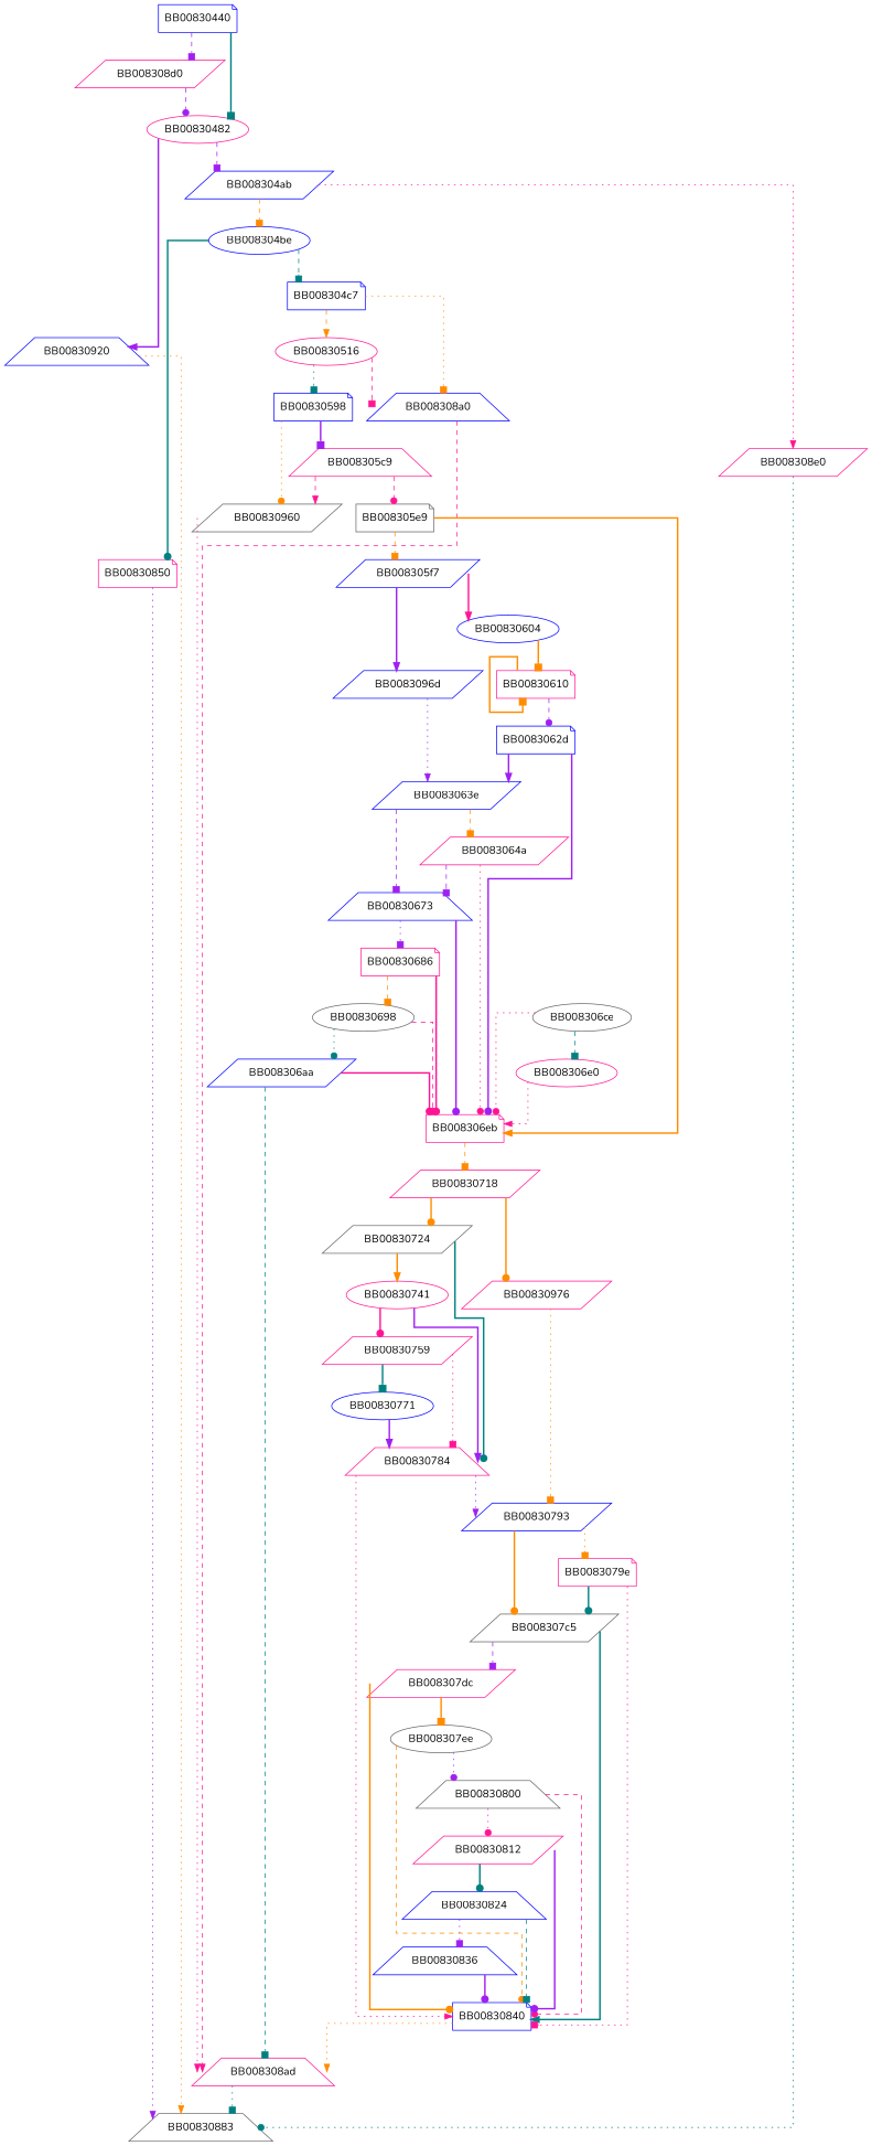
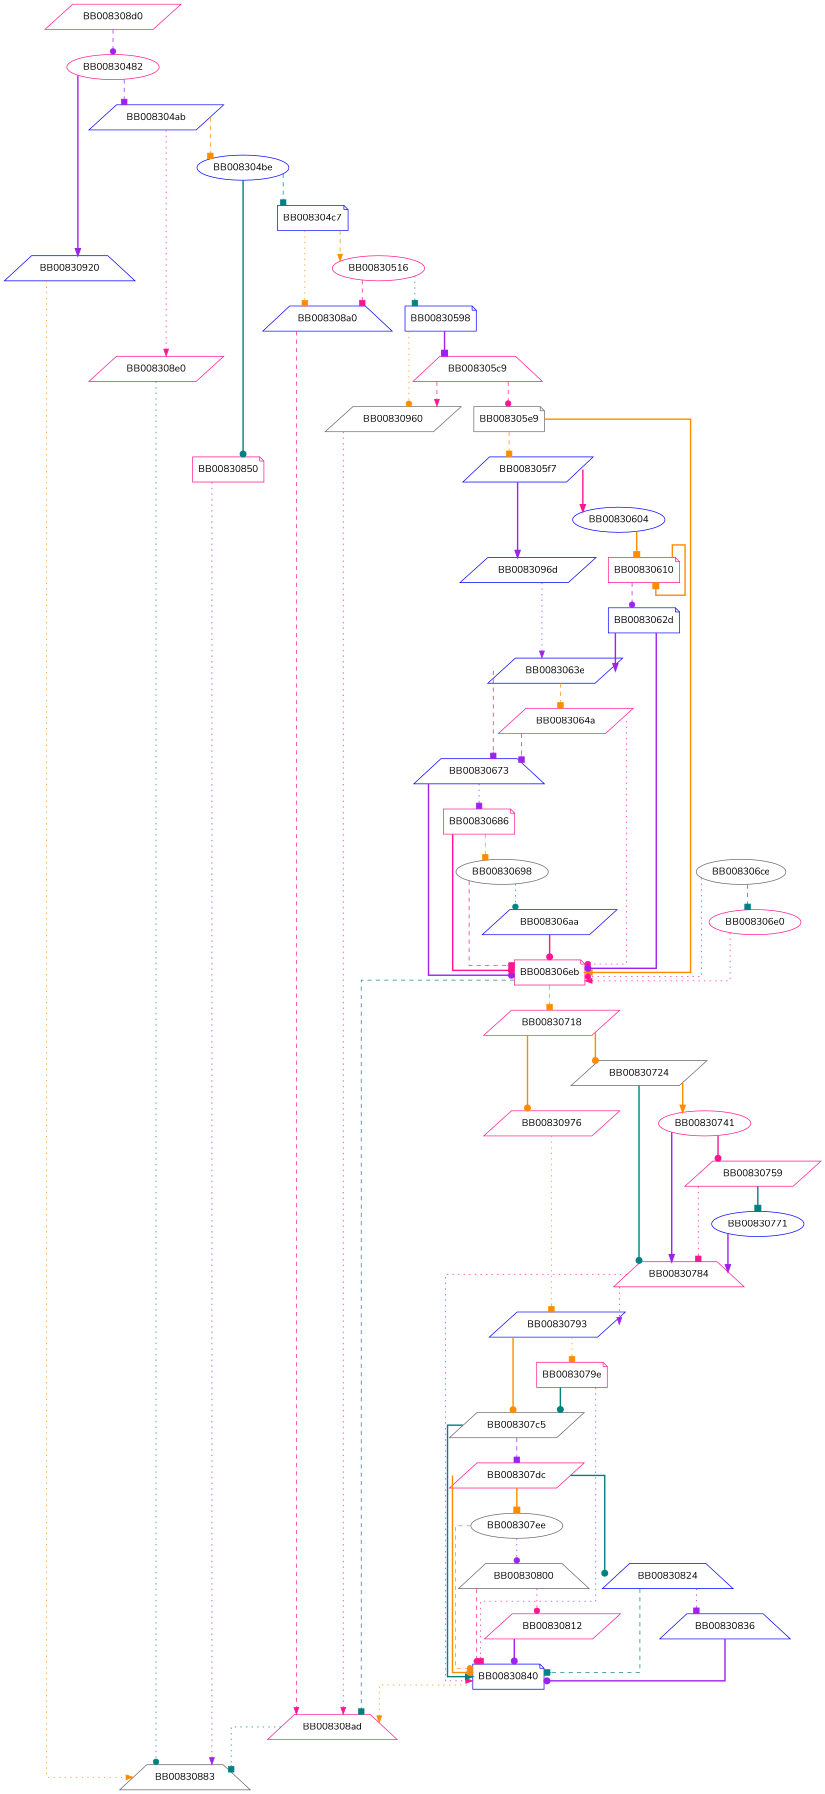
  digraph {
    fontname=Nunito
    splines=ortho
    node [color=deeppink fontname=Nunito shape=parallelogram]
    edge [arrowhead=box color=purple fontname=Nunito style=bold]
-   BB00830440 [color=blue shape=note]
    BB008308d0
    BB00830482 [shape=ellipse]
    BB00830920 [color=blue shape=trapezium]
    BB008304ab [color=blue]
    BB00830883 [color=gray40 shape=trapezium]
    BB008308e0
    BB008304be [color=blue shape=ellipse]
    BB00830850 [shape=note]
    BB008304c7 [color=blue shape=note]
    BB008308a0 [color=blue shape=trapezium]
    BB00830516 [shape=ellipse]
    BB008308ad [shape=trapezium]
    BB00830598 [color=blue shape=note]
    BB00830960 [color=gray40]
    BB008305c9 [shape=trapezium]
    BB008305e9 [color=gray40 shape=note]
    BB008306eb [shape=note]
    BB008305f7 [color=blue]
    BB00830718
    BB0083096d [color=blue]
    BB00830604 [color=blue shape=ellipse]
    BB00830976
    BB00830724 [color=gray40]
    BB0083063e [color=blue]
    BB00830610 [shape=note]
    BB00830673 [color=blue shape=trapezium]
    BB0083064a
    BB0083062d [color=blue shape=note]
    BB00830686 [shape=note]
    BB00830698 [color=gray40 shape=ellipse]
    BB008306aa [color=blue]
    BB008306ce [color=gray40 shape=ellipse]
    BB008306e0 [shape=ellipse]
    BB00830793 [color=blue]
    BB00830784 [shape=trapezium]
    BB00830741 [shape=ellipse]
    BB008307c5 [color=gray40]
    BB0083079e [shape=note]
    BB00830840 [color=blue shape=note]
    BB00830759
    BB00830771 [color=blue shape=ellipse]
    BB008307dc
    BB008307ee [color=gray40 shape=ellipse]
    BB00830800 [color=gray40 shape=trapezium]
    BB00830812
    BB00830824 [color=blue shape=trapezium]
    BB00830836 [color=blue shape=trapezium]
-   BB00830440 -> BB008308d0 [style=dashed]
-   BB00830440 -> BB00830482 [color=teal]
    BB008308d0 -> BB00830482 [arrowhead=dot style=dashed]
    BB00830482 -> BB00830920 [arrowhead=normal]
    BB00830482 -> BB008304ab [style=dashed]
    BB00830920 -> BB00830883 [arrowhead=normal color=darkorange style=dotted]
    BB008304ab -> BB008308e0 [arrowhead=normal color=deeppink style=dotted]
    BB008304ab -> BB008304be [color=darkorange style=dashed]
    BB008308e0 -> BB00830883 [arrowhead=dot color=teal style=dotted]
    BB008304be -> BB00830850 [arrowhead=dot color=teal]
    BB008304be -> BB008304c7 [color=teal style=dashed]
    BB00830850 -> BB00830883 [arrowhead=normal style=dotted]
    BB008304c7 -> BB008308a0 [color=darkorange style=dotted]
    BB008304c7 -> BB00830516 [arrowhead=normal color=darkorange style=dashed]
    BB008308a0 -> BB008308ad [arrowhead=normal color=deeppink style=dashed]
    BB00830516 -> BB008308a0 [color=deeppink style=dashed]
    BB00830516 -> BB00830598 [color=teal style=dotted]
    BB008308ad -> BB00830883 [color=teal style=dotted]
    BB00830598 -> BB00830960 [arrowhead=dot color=darkorange style=dotted]
    BB00830598 -> BB008305c9
    BB00830960 -> BB008308ad [arrowhead=normal color=deeppink style=dotted]
    BB008305c9 -> BB00830960 [arrowhead=normal color=deeppink style=dashed]
    BB008305c9 -> BB008305e9 [arrowhead=dot color=deeppink style=dashed]
    BB008305e9 -> BB008306eb [arrowhead=normal color=darkorange]
    BB008305e9 -> BB008305f7 [color=darkorange style=dashed]
-   BB008306aa -> BB008308ad [color=teal style=dashed]
+   BB008306eb -> BB008308ad [color=teal style=dashed]
    BB008306eb -> BB00830718 [color=darkorange style=dashed]
    BB008305f7 -> BB0083096d [arrowhead=normal]
    BB008305f7 -> BB00830604 [arrowhead=normal color=deeppink]
    BB00830718 -> BB00830976 [arrowhead=dot color=darkorange]
    BB00830718 -> BB00830724 [arrowhead=dot color=darkorange]
    BB0083096d -> BB0083063e [arrowhead=normal style=dotted]
    BB00830604 -> BB00830610 [color=darkorange]
    BB00830976 -> BB00830793 [color=darkorange style=dotted]
    BB00830724 -> BB00830784 [arrowhead=dot color=teal]
    BB00830724 -> BB00830741 [arrowhead=normal color=darkorange]
    BB0083063e -> BB00830673 [style=dashed]
    BB0083063e -> BB0083064a [color=darkorange style=dashed]
    BB00830610 -> BB00830610 [color=darkorange]
    BB00830610 -> BB0083062d [arrowhead=dot style=dashed]
    BB00830673 -> BB008306eb [arrowhead=dot]
    BB00830673 -> BB00830686 [style=dotted]
    BB0083064a -> BB008306eb [arrowhead=dot color=deeppink style=dotted]
    BB0083064a -> BB00830673 [style=dashed]
    BB0083062d -> BB008306eb [arrowhead=dot]
    BB0083062d -> BB0083063e [arrowhead=normal]
    BB00830686 -> BB008306eb [arrowhead=dot color=deeppink]
    BB00830686 -> BB00830698 [color=darkorange style=dashed]
    BB00830698 -> BB008306eb [color=deeppink style=dashed]
    BB00830698 -> BB008306aa [arrowhead=dot color=teal style=dotted]
    BB008306aa -> BB008306eb [arrowhead=dot color=deeppink]
    BB008306ce -> BB008306eb [arrowhead=dot color=deeppink style=dotted]
    BB008306ce -> BB008306e0 [color=teal style=dashed]
    BB008306e0 -> BB008306eb [arrowhead=normal color=deeppink style=dotted]
    BB00830793 -> BB008307c5 [arrowhead=dot color=darkorange]
    BB00830793 -> BB0083079e [color=darkorange style=dotted]
    BB00830784 -> BB00830793 [arrowhead=normal style=dotted]
    BB00830784 -> BB00830840 [arrowhead=normal color=deeppink style=dotted]
    BB00830741 -> BB00830784 [arrowhead=normal]
    BB00830741 -> BB00830759 [arrowhead=dot color=deeppink]
    BB008307c5 -> BB00830840 [arrowhead=normal color=teal]
    BB008307c5 -> BB008307dc [style=dashed]
    BB0083079e -> BB008307c5 [arrowhead=dot color=teal]
    BB0083079e -> BB00830840 [color=deeppink style=dotted]
    BB00830840 -> BB008308ad [arrowhead=normal color=darkorange style=dotted]
    BB00830759 -> BB00830784 [color=deeppink style=dotted]
    BB00830759 -> BB00830771 [color=teal]
    BB00830771 -> BB00830784 [arrowhead=normal]
    BB008307dc -> BB00830840 [arrowhead=dot color=darkorange]
    BB008307dc -> BB008307ee [color=darkorange]
    BB008307ee -> BB00830840 [arrowhead=dot color=darkorange style=dashed]
    BB008307ee -> BB00830800 [arrowhead=dot style=dotted]
    BB00830800 -> BB00830840 [arrowhead=dot color=deeppink style=dashed]
    BB00830800 -> BB00830812 [arrowhead=dot color=deeppink style=dotted]
    BB00830812 -> BB00830840 [arrowhead=dot]
-   BB00830812 -> BB00830824 [arrowhead=dot color=teal]
+   BB008307dc -> BB00830824 [arrowhead=dot color=teal]
    BB00830824 -> BB00830840 [color=teal style=dashed]
    BB00830824 -> BB00830836 [style=dotted]
    BB00830836 -> BB00830840 [arrowhead=dot]
  }
